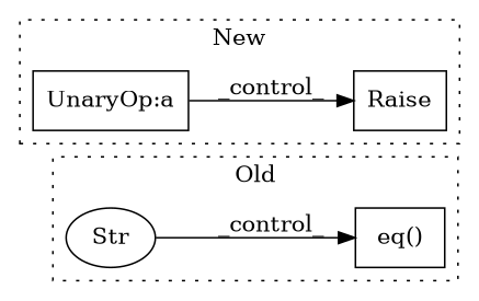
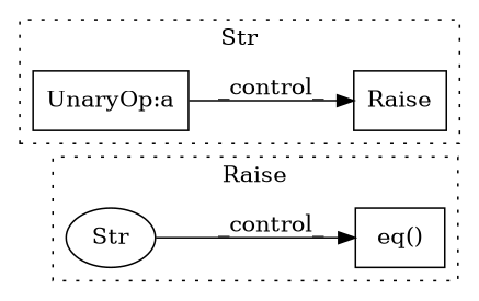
  digraph {
    rankdir=LR
    node [shape=box]
    n1 [a=75 l="26,15" label="eq()" s="21602,21801"]
    n2 [a=66 l=126 label=Str s=21675 shape=ellipse]
    n3 [a=91 l=6 label=Raise s=22823]
    n4 [a=61 l=29 label="UnaryOp:a" s=22780]
    subgraph cluster_1 {
-     label=Old
+     label=Raise
      style=dotted
      n1
      n2
    }
    subgraph cluster_2 {
-     label=New
+     label=Str
      style=dotted
      n3
      n4
    }
    n2 -> n1 [label=_control_]
    n4 -> n3 [label=_control_]
  }
